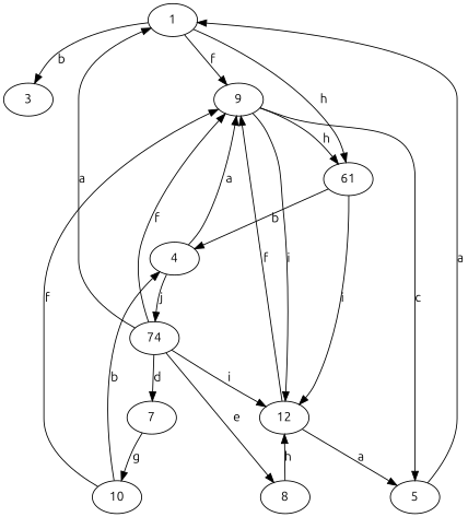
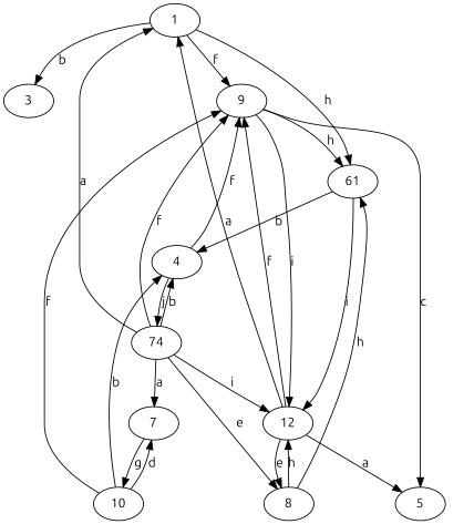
  strict digraph {
    fontname=Ubuntu
    node [fontname=Ubuntu]
    edge [fontname=Ubuntu]
    1
    3
    9
    n4 [label=61]
    5
    12
    4
    10
    7
    n10 [label=74]
    8
    1 -> 3 [label=b]
    1 -> 9 [label=f]
    1 -> n4 [label=h]
    9 -> n4 [label=h]
    9 -> 5 [label=c]
    9 -> 12 [label=i]
    n4 -> 12 [label=i]
    n4 -> 4 [label=b]
-   5 -> 1 [label=a]
+   12 -> 1 [label=a]
    12 -> 9 [label=f]
    12 -> 5 [label=a]
-   4 -> 9 [label=a]
+   12 -> 8 [label=e]
+   4 -> 9 [label=f]
    4 -> n10 [label=j]
    10 -> 9 [label=f]
    10 -> 4 [label=b]
+   10 -> 7 [label=d]
    7 -> 10 [label=g]
    n10 -> 1 [label=a]
    n10 -> 9 [label=f]
    n10 -> 12 [label=i]
-   n10 -> 7 [label=d]
+   n10 -> 4 [label=b]
+   n10 -> 7 [label=a]
    n10 -> 8 [label=e]
+   8 -> n4 [label=h]
    8 -> 12 [label=h]
  }
